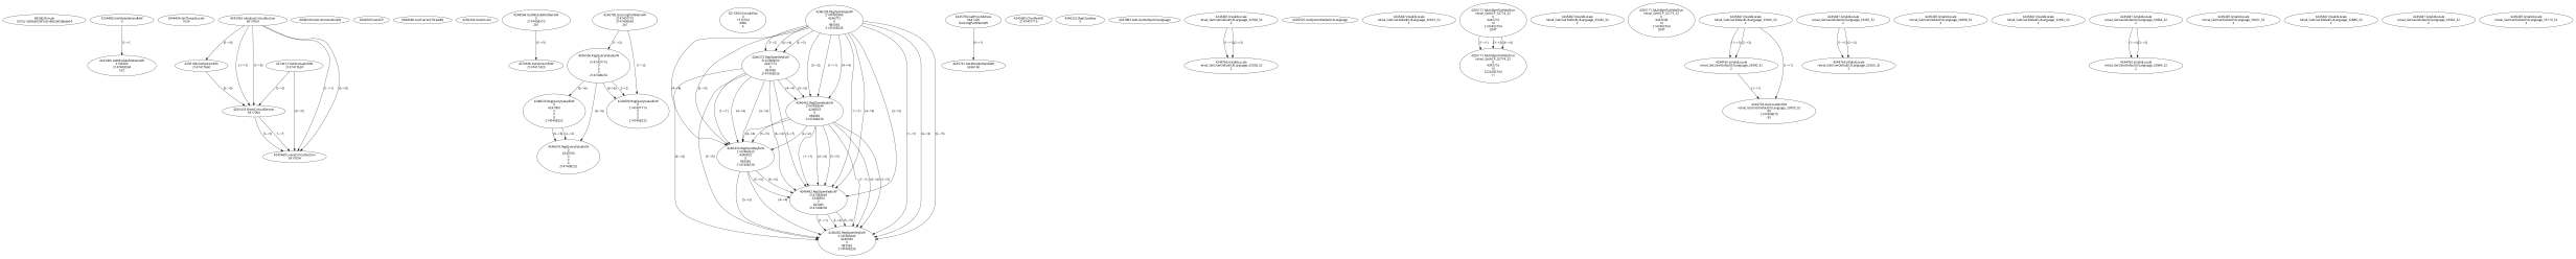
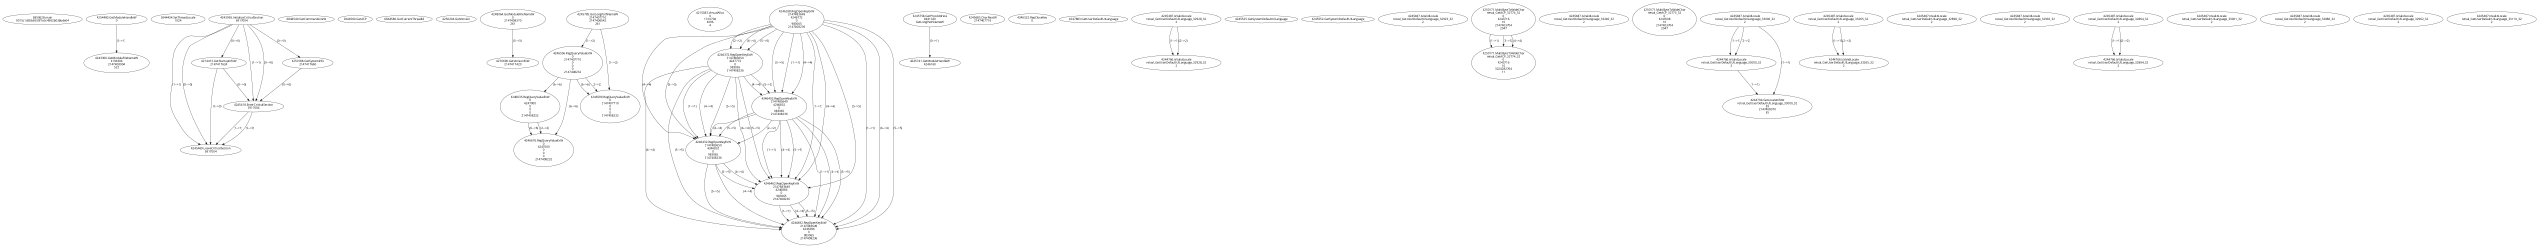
  digraph {
    fontname="Open Sans"
    node [fontname="Open Sans"]
    edge [fontname="Open Sans"]
    n1 [label="6850628.main\n0015c1d92b6550f1e3c4582b03bbde04"]
    n2 [label="4254480.GetModuleHandleW\n0"]
    n3 [label="4243306.GetModuleFileNameW\n4194304\n2147408904\n522"]
    n4 [label="6844434.SetThreadLocale\n1024"]
    n5 [label="4243965.InitializeCriticalSection\n6917004"]
    n6 [label="4250188.GetSystemInfo\n2147417660"]
    n7 [label="4214413.GetStartupInfoW\n2147417624"]
    n8 [label="4245418.EnterCriticalSection\n6917004"]
    n9 [label="4245469.LeaveCriticalSection\n6917004"]
    n10 [label="6844540.GetCommandLineW\n"]
    n11 [label="6844560.GetACP\n"]
    n12 [label="6844580.GetCurrentThreadId\n"]
    n13 [label="4250204.GetVersion\n"]
    n14 [label="4276690.GetVersionExW\n2147417420"]
    n15 [label="4248064.GetModuleFileNameW\n0\n2147408370\n261"]
    n16 [label="4245785.GetLongPathNameW\n2147407710\n2147406542\n261"]
    n17 [label="4246556.RegQueryValueExW\n0\n2147407710\n0\n0\n0\n2147408232"]
    n18 [label="4246599.RegQueryValueExW\n0\n2147407710\n0\n0\n0\n2147408232"]
    n19 [label="4215383.VirtualAlloc\n0\n1310704\n4096\n4"]
    n20 [label="4246338.RegOpenKeyExW\n2147483649\n4246772\n0\n983065\n2147408236"]
    n21 [label="4246372.RegOpenKeyExW\n2147483650\n4247772\n0\n983065\n2147408236"]
    n22 [label="4246402.RegOpenKeyExW\n2147483649\n4246832\n0\n983065\n2147408236"]
    n23 [label="4246432.RegOpenKeyExW\n2147483650\n4246832\n0\n983065\n2147408236"]
    n24 [label="4246462.RegOpenKeyExW\n2147483649\n4246884\n0\n983065\n2147408236"]
    n25 [label="4246492.RegOpenKeyExW\n2147483649\n4246936\n0\n983065\n2147408236"]
    n26 [label="4245741.GetModuleHandleW\n4246160"]
    n27 [label="4245758.GetProcAddress\n9441320\nGetLongPathNameW"]
    n28 [label="4246635.RegQueryValueExW\n0\n4247000\n0\n0\n0\n2147408232"]
    n29 [label="4246676.RegQueryValueExW\n0\n4247000\n0\n0\n0\n2147408232"]
    n30 [label="4245683.CharNextW\n2147407716"]
    n31 [label="4246322.RegCloseKey\n0"]
    n32 [label="4247883.GetUserDefaultUILanguage\n"]
    n33 [label="4245487.IsValidLocale\nretval_GetUserDefaultUILanguage_32928_32\n2"]
    n34 [label="4244766.IsValidLocale\nretval_GetUserDefaultUILanguage_32928_32\n2"]
    n35 [label="4245525.GetSystemDefaultUILanguage\n"]
+   n36 [label="4245552.GetSystemDefaultUILanguage\n"]
    n37 [label="4245487.IsValidLocale\nretval_GetUserDefaultUILanguage_32923_32\n2"]
    n38 [label="4250171.MultiByteToWideChar\nretval_GetACP_32774_32\n0\n4243716\n10\n2147403704\n2047"]
    n39 [label="4250171.MultiByteToWideChar\nretval_GetACP_32774_32\n0\n4243716\n10\n3224282764\n11"]
    n40 [label="4245487.IsValidLocale\nretval_GetUserDefaultUILanguage_33246_32\n2"]
    n41 [label="4250171.MultiByteToWideChar\nretval_GetACP_32773_32\n0\n4243508\n10\n2147403704\n2047"]
    n42 [label="4245487.IsValidLocale\nretval_GetUserDefaultUILanguage_33000_32\n2"]
    n43 [label="4244766.IsValidLocale\nretval_GetUserDefaultUILanguage_33000_32\n2"]
    n44 [label="4244794.GetLocaleInfoW\nretval_GetUserDefaultUILanguage_33000_32\n89\n2147408070\n85"]
    n45 [label="4245487.IsValidLocale\nretval_GetUserDefaultUILanguage_33265_32\n2"]
    n46 [label="4244766.IsValidLocale\nretval_GetUserDefaultUILanguage_33265_32\n2"]
    n47 [label="4245487.IsValidLocale\nretval_GetUserDefaultUILanguage_32898_32\n2"]
    n48 [label="4245487.IsValidLocale\nretval_GetUserDefaultUILanguage_32992_32\n2"]
    n49 [label="4245487.IsValidLocale\nretval_GetUserDefaultUILanguage_32864_32\n2"]
    n50 [label="4244766.IsValidLocale\nretval_GetUserDefaultUILanguage_32864_32\n2"]
    n51 [label="4245487.IsValidLocale\nretval_GetUserDefaultUILanguage_33001_32\n2"]
    n52 [label="4245487.IsValidLocale\nretval_GetUserDefaultUILanguage_32886_32\n2"]
    n53 [label="4245487.IsValidLocale\nretval_GetUserDefaultUILanguage_32962_32\n2"]
    n54 [label="4245487.IsValidLocale\nretval_GetUserDefaultUILanguage_33110_32\n2"]
    n2 -> n3 [label="(0-->1)"]
    n5 -> n6 [label="(0-->0)"]
+   n5 -> n7 [label="(0-->0)"]
    n5 -> n8 [label="(1-->1)"]
    n5 -> n8 [label="(0-->0)"]
    n5 -> n9 [label="(1-->1)"]
    n5 -> n9 [label="(0-->0)"]
    n6 -> n8 [label="(0-->0)"]
    n7 -> n8 [label="(0-->0)"]
    n7 -> n9 [label="(0-->0)"]
    n8 -> n9 [label="(1-->1)"]
    n8 -> n9 [label="(0-->0)"]
    n15 -> n14 [label="(3-->3)"]
    n16 -> n17 [label="(1-->2)"]
    n16 -> n18 [label="(1-->2)"]
    n17 -> n18 [label="(2-->2)"]
    n17 -> n18 [label="(6-->6)"]
    n17 -> n28 [label="(6-->6)"]
    n17 -> n29 [label="(6-->6)"]
    n20 -> n21 [label="(2-->2)"]
    n20 -> n21 [label="(4-->4)"]
    n20 -> n21 [label="(5-->5)"]
    n20 -> n22 [label="(1-->1)"]
    n20 -> n22 [label="(4-->4)"]
    n20 -> n22 [label="(5-->5)"]
    n20 -> n23 [label="(4-->4)"]
    n20 -> n23 [label="(5-->5)"]
    n20 -> n24 [label="(1-->1)"]
    n20 -> n24 [label="(4-->4)"]
    n20 -> n24 [label="(5-->5)"]
    n20 -> n25 [label="(1-->1)"]
    n20 -> n25 [label="(4-->4)"]
    n20 -> n25 [label="(5-->5)"]
    n21 -> n22 [label="(4-->4)"]
    n21 -> n22 [label="(5-->5)"]
    n21 -> n23 [label="(1-->1)"]
    n21 -> n23 [label="(4-->4)"]
    n21 -> n23 [label="(5-->5)"]
    n21 -> n24 [label="(4-->4)"]
    n21 -> n24 [label="(5-->5)"]
    n21 -> n25 [label="(4-->4)"]
    n21 -> n25 [label="(5-->5)"]
    n22 -> n23 [label="(2-->2)"]
    n22 -> n23 [label="(4-->4)"]
    n22 -> n23 [label="(5-->5)"]
    n22 -> n24 [label="(1-->1)"]
    n22 -> n24 [label="(4-->4)"]
    n22 -> n24 [label="(5-->5)"]
    n22 -> n25 [label="(1-->1)"]
    n22 -> n25 [label="(4-->4)"]
    n22 -> n25 [label="(5-->5)"]
    n23 -> n24 [label="(4-->4)"]
    n23 -> n24 [label="(5-->5)"]
    n23 -> n25 [label="(4-->4)"]
    n23 -> n25 [label="(5-->5)"]
    n24 -> n25 [label="(1-->1)"]
    n24 -> n25 [label="(4-->4)"]
    n24 -> n25 [label="(5-->5)"]
    n27 -> n26 [label="(0-->1)"]
    n28 -> n29 [label="(2-->2)"]
    n28 -> n29 [label="(6-->6)"]
    n33 -> n34 [label="(1-->1)"]
    n33 -> n34 [label="(2-->2)"]
    n38 -> n39 [label="(1-->1)"]
    n38 -> n39 [label="(3-->3)"]
    n38 -> n39 [label="(4-->4)"]
    n42 -> n43 [label="(1-->1)"]
    n42 -> n43 [label="(2-->2)"]
    n42 -> n44 [label="(1-->1)"]
    n43 -> n44 [label="(1-->1)"]
    n45 -> n46 [label="(1-->1)"]
    n45 -> n46 [label="(2-->2)"]
    n49 -> n50 [label="(1-->1)"]
    n49 -> n50 [label="(2-->2)"]
  }
